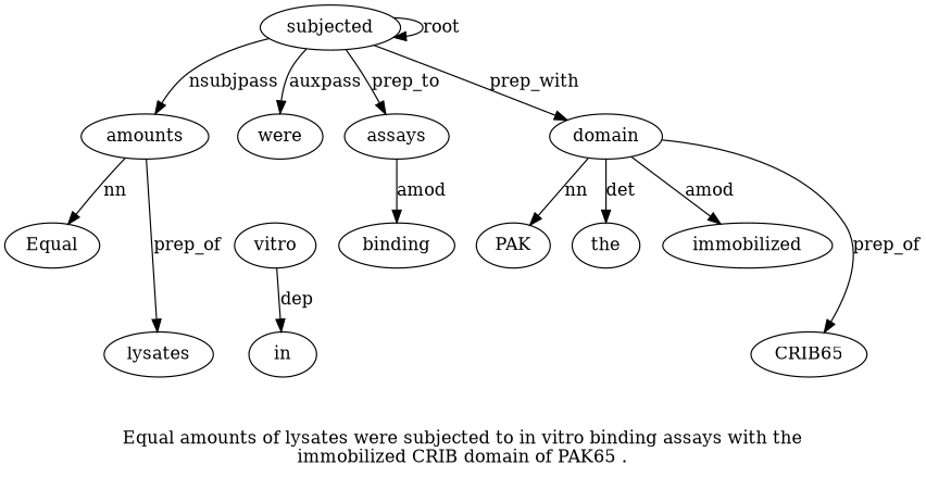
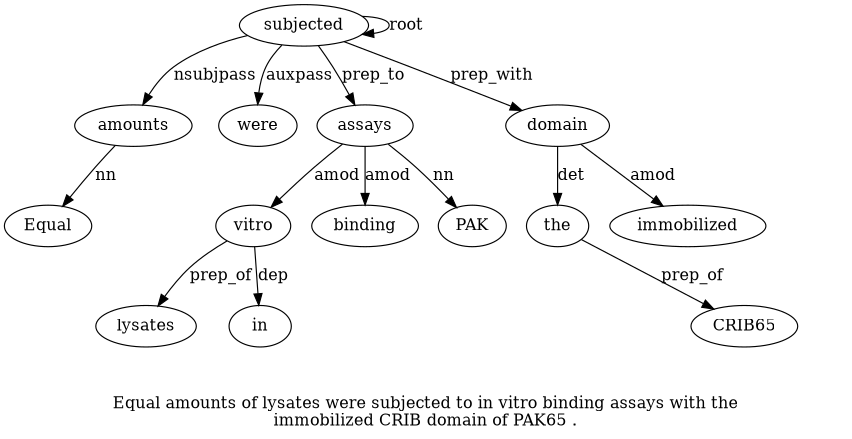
  digraph {
    label="Equal amounts of lysates were subjected to in vitro binding assays with the\nimmobilized CRIB domain of PAK65 ."
    node [fillcolor=white style=filled]
    n1 [label=amounts]
    n2 [label=Equal]
    n3 [label=lysates]
    n4 [label=subjected]
    n5 [label=were]
    n6 [label=assays]
    n7 [label=domain]
    n8 [label=vitro]
    n9 [label=binding]
    n10 [label=the]
    n11 [label=immobilized]
    n12 [label=PAK]
    n13 [label=CRIB65]
    n14 [label=in]
    n1 -> n2 [label=nn]
-   n1 -> n3 [label=prep_of]
+   n8 -> n3 [label=prep_of]
    n4 -> n1 [label=nsubjpass]
    n4 -> n4 [label=root]
    n4 -> n5 [label=auxpass]
    n4 -> n6 [label=prep_to]
    n4 -> n7 [label=prep_with]
+   n6 -> n8 [label=amod]
    n6 -> n9 [label=amod]
    n7 -> n10 [label=det]
    n7 -> n11 [label=amod]
-   n7 -> n12 [label=nn]
-   n7 -> n13 [label=prep_of]
+   n6 -> n12 [label=nn]
+   n10 -> n13 [label=prep_of]
    n8 -> n14 [label=dep]
  }
